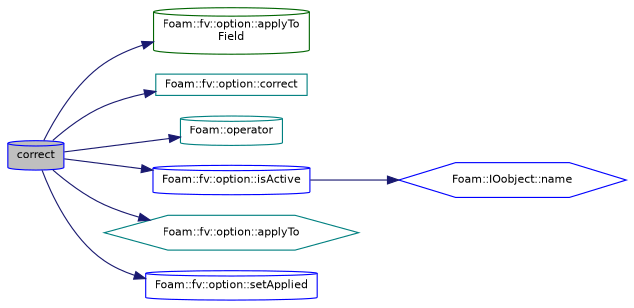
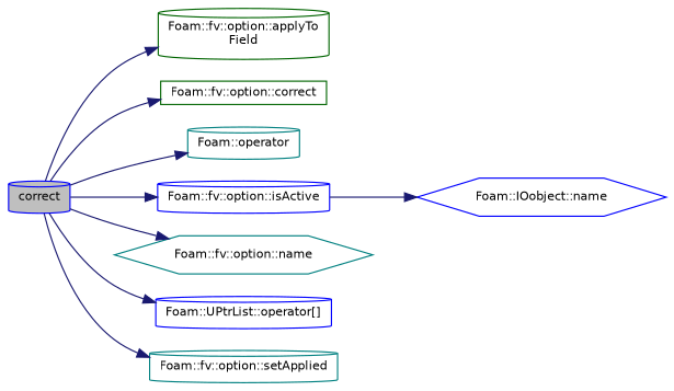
  digraph {
    rankdir=LR
    node [color=blue fontname=Helvetica fontsize=10 shape=cylinder]
    edge [color=midnightblue fontname=Helvetica fontsize=10 labelfontname=Helvetica labelfontsize=10 style=solid]
    n1 [fillcolor=grey75 fontcolor=black height=0.2 label=correct style=filled width=0.4]
    n2 [color=darkgreen height=0.2 label="Foam::fv::option::applyTo\lField" width=0.4]
-   n3 [color=teal height=0.2 label="Foam::fv::option::correct" shape=box width=0.4]
+   n3 [color=darkgreen height=0.2 label="Foam::fv::option::correct" shape=box width=0.4]
    n4 [color=teal height=0.2 label="Foam::operator" width=0.4]
    n5 [height=0.2 label="Foam::fv::option::isActive" width=0.4]
-   n6 [color=teal height=0.2 label="Foam::fv::option::applyTo" shape=hexagon width=0.4]
-   n8 [height=0.2 label="Foam::fv::option::setApplied" width=0.4]
+   n6 [color=teal height=0.2 label="Foam::fv::option::name" shape=hexagon width=0.4]
+   n7 [height=0.2 label="Foam::UPtrList::operator[]" width=0.4]
+   n8 [color=teal height=0.2 label="Foam::fv::option::setApplied" width=0.4]
    n9 [height=0.2 label="Foam::IOobject::name" shape=hexagon width=0.4]
    n1 -> n2
    n1 -> n3
    n1 -> n4
    n1 -> n5
    n1 -> n6
+   n1 -> n7
    n1 -> n8
    n5 -> n9
  }
